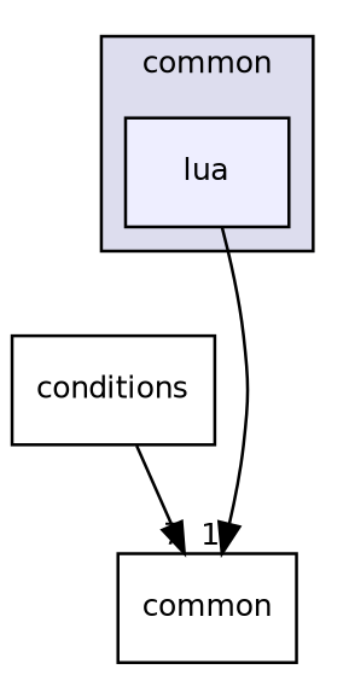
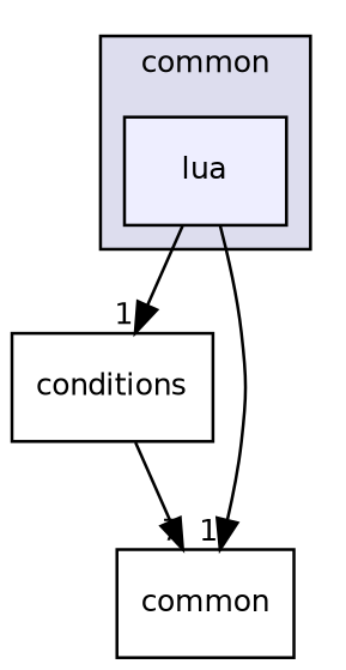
  digraph {
    compound=true
    node [fontname=Helvetica fontsize=10 shape=box]
    edge [headlabel=1 labeldistance=1.5 labelfontname=Helvetica labelfontsize=10]
    n1 [fillcolor="#eeeeff" label=lua pencolor=black style=filled]
    n2 [label=conditions]
    n3 [label=common]
    subgraph cluster_1 {
      bgcolor="#ddddee"
      fontname=Helvetica
      fontsize=10
      label=common
      pencolor=black
      n1
    }
+   n1 -> n2
    n1 -> n3
    n2 -> n3 [headlabel=7]
  }
